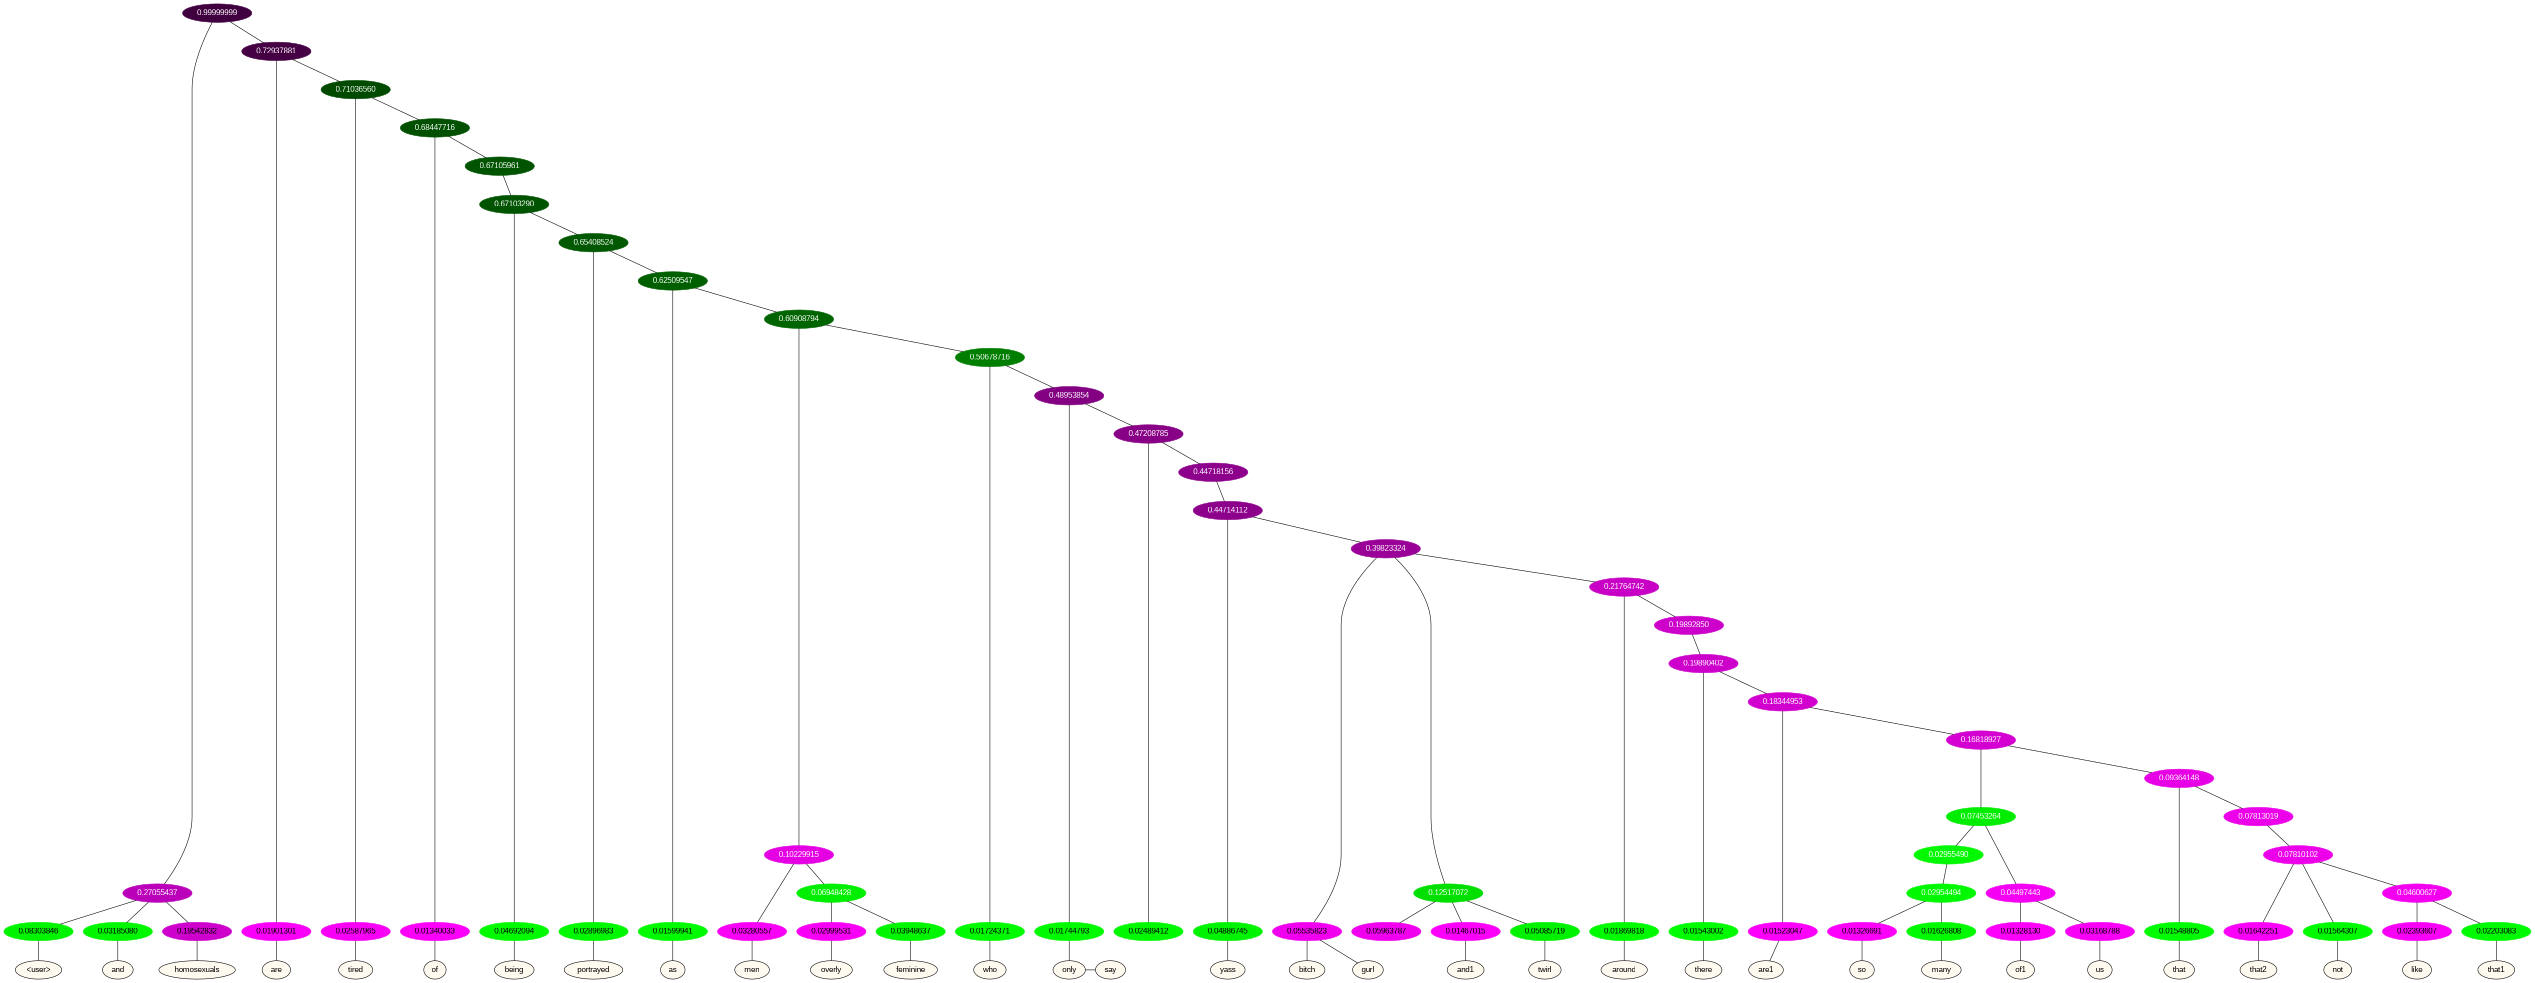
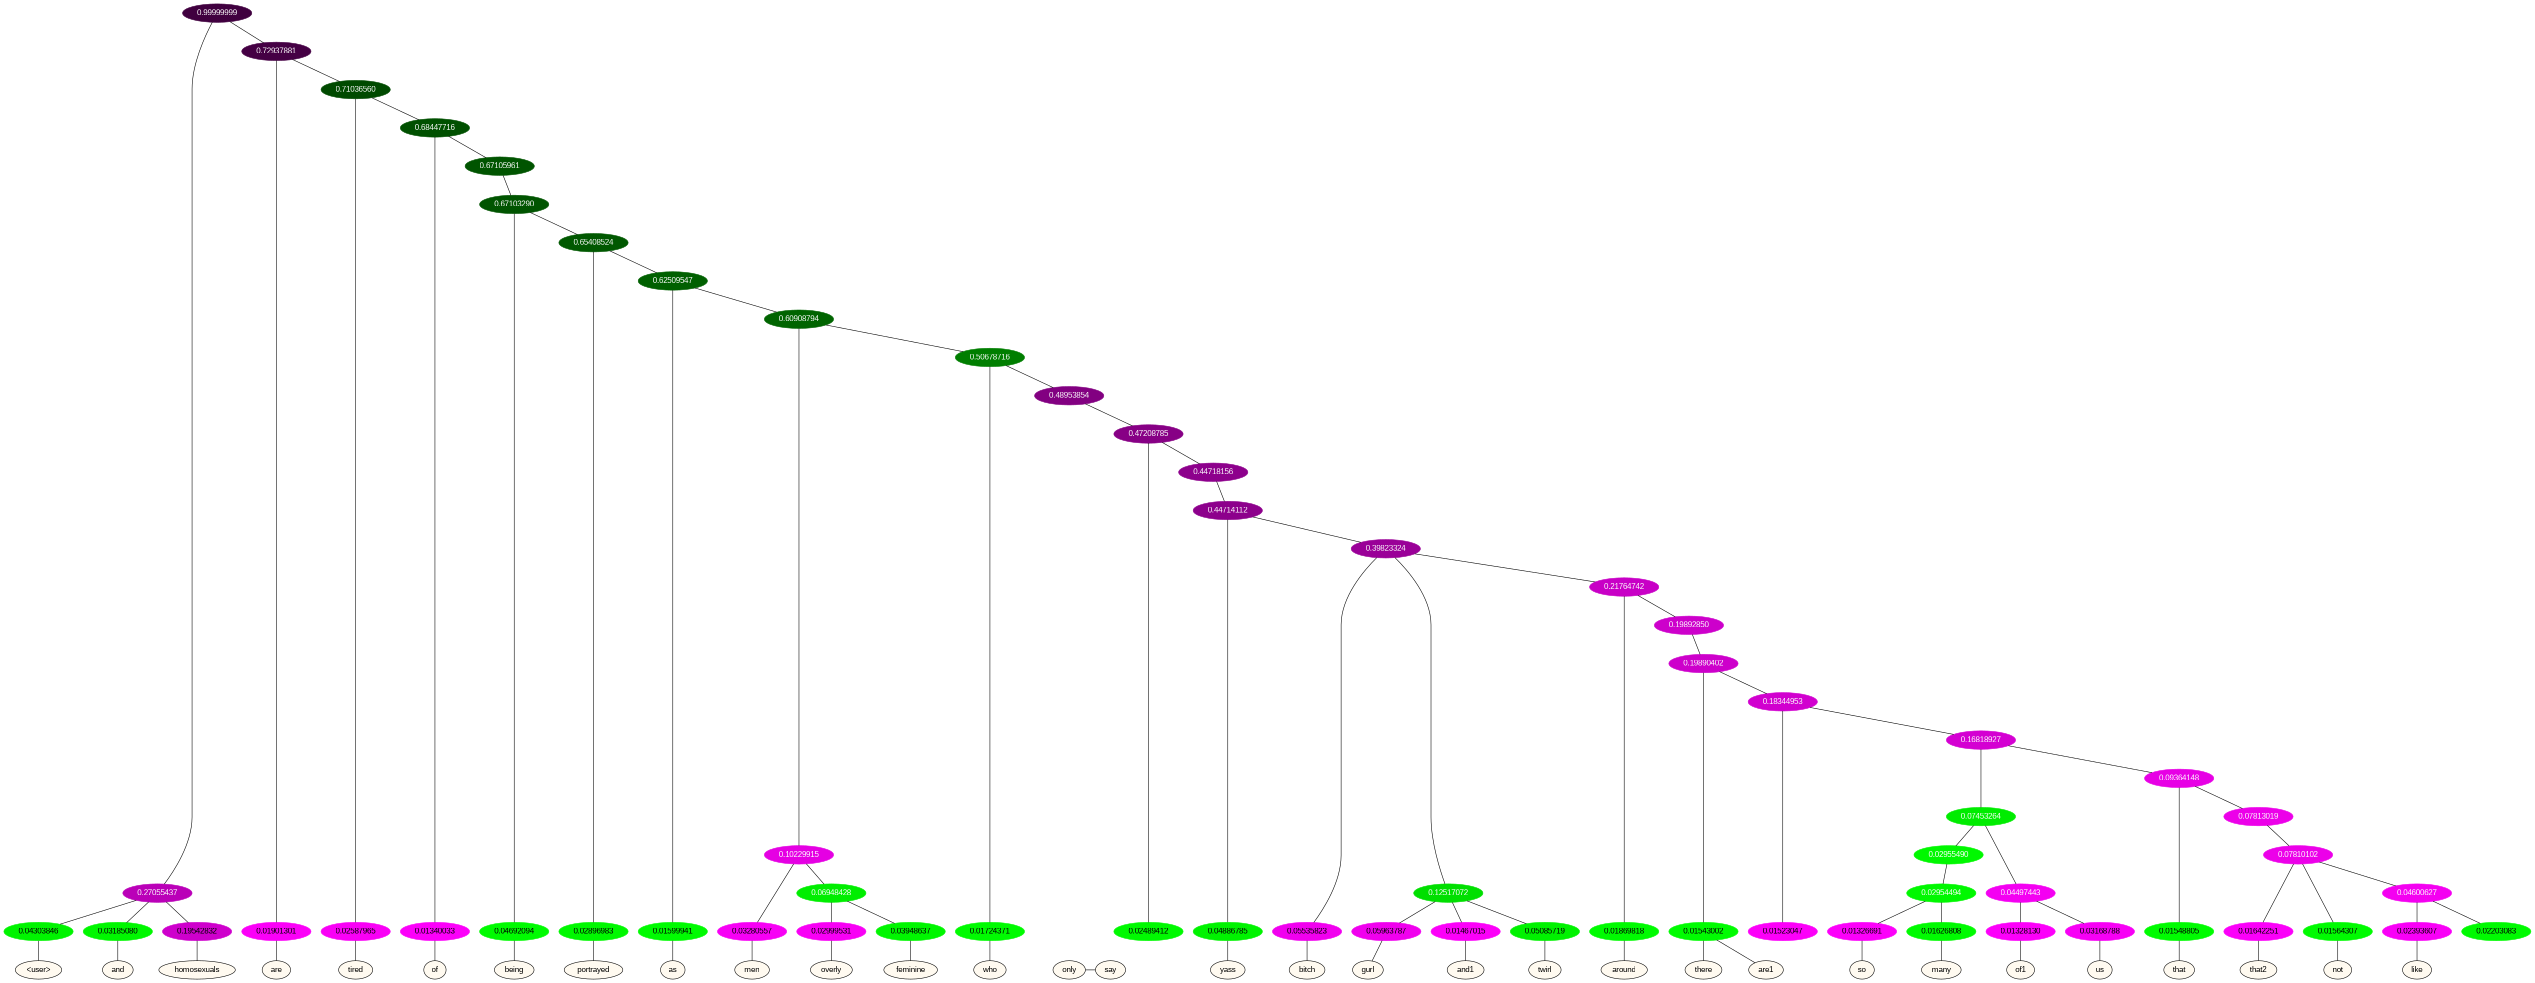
  graph {
    fontname="Liberation Sans"
    node [color=black fontname="Liberation Sans" format=png nodesep=0.001 ordering=out overlap_scaling=0.01 ranksep=0.001 style=filled]
    edge [fontname="Liberation Sans"]
    n1 [fillcolor=floralwhite height=0.15 label="\<user\>" style="filled,solid" width=0.15]
    n2 [fillcolor=floralwhite height=0.15 label=and style="filled,solid" width=0.15]
    n3 [fillcolor=floralwhite height=0.15 label=homosexuals style="filled,solid" width=0.15]
    n4 [fillcolor=floralwhite height=0.15 label=are style="filled,solid" width=0.15]
    n5 [fillcolor=floralwhite height=0.15 label=tired style="filled,solid" width=0.15]
    n6 [fillcolor=floralwhite height=0.15 label=of style="filled,solid" width=0.15]
    n7 [fillcolor=floralwhite height=0.15 label=being style="filled,solid" width=0.15]
    n8 [fillcolor=floralwhite height=0.15 label=portrayed style="filled,solid" width=0.15]
    n9 [fillcolor=floralwhite height=0.15 label=as style="filled,solid" width=0.15]
    n10 [fillcolor=floralwhite height=0.15 label=overly style="filled,solid" width=0.15]
    n11 [fillcolor=floralwhite height=0.15 label=feminine style="filled,solid" width=0.15]
    n12 [fillcolor=floralwhite height=0.15 label=men style="filled,solid" width=0.15]
    n13 [fillcolor=floralwhite height=0.15 label=who style="filled,solid" width=0.15]
    n14 [fillcolor=floralwhite height=0.15 label=only style="filled,solid" width=0.15]
    n15 [fillcolor=floralwhite height=0.15 label=say style="filled,solid" width=0.15]
    n16 [fillcolor=floralwhite height=0.15 label=yass style="filled,solid" width=0.15]
    n17 [fillcolor=floralwhite height=0.15 label=bitch style="filled,solid" width=0.15]
    n18 [fillcolor=floralwhite height=0.15 label=gurl style="filled,solid" width=0.15]
    n19 [fillcolor=floralwhite height=0.15 label=and1 style="filled,solid" width=0.15]
    n20 [fillcolor=floralwhite height=0.15 label=twirl style="filled,solid" width=0.15]
    n21 [fillcolor=floralwhite height=0.15 label=around style="filled,solid" width=0.15]
    n22 [fillcolor=floralwhite height=0.15 label=there style="filled,solid" width=0.15]
    n23 [fillcolor=floralwhite height=0.15 label=are1 style="filled,solid" width=0.15]
    n24 [fillcolor=floralwhite height=0.15 label=so style="filled,solid" width=0.15]
    n25 [fillcolor=floralwhite height=0.15 label=many style="filled,solid" width=0.15]
    n26 [fillcolor=floralwhite height=0.15 label=of1 style="filled,solid" width=0.15]
    n27 [fillcolor=floralwhite height=0.15 label=us style="filled,solid" width=0.15]
    n28 [fillcolor=floralwhite height=0.15 label=that style="filled,solid" width=0.15]
    n29 [fillcolor=floralwhite height=0.15 label=that2 style="filled,solid" width=0.15]
    n30 [fillcolor=floralwhite height=0.15 label=not style="filled,solid" width=0.15]
    n31 [fillcolor=floralwhite height=0.15 label=like style="filled,solid" width=0.15]
-   n32 [fillcolor=floralwhite height=0.15 label=that1 style="filled,solid" width=0.15]
-   n33 [color="0.334 1.000 0.957" fontcolor=black height=0.15 label=0.08303846 width=0.15]
+   n33 [color="0.334 1.000 0.957" fontcolor=black height=0.15 label=0.04303846 width=0.15]
    n34 [color="0.334 1.000 0.968" fontcolor=black height=0.15 label=0.03185080 width=0.15]
    n35 [color="0.835 1.000 0.805" fontcolor=black height=0.15 label=0.19542832 width=0.15]
    n36 [color="0.835 1.000 0.981" fontcolor=black height=0.15 label=0.01901301 width=0.15]
    n37 [color="0.835 1.000 0.974" fontcolor=black height=0.15 label=0.02587965 width=0.15]
    n38 [color="0.835 1.000 0.987" fontcolor=black height=0.15 label=0.01340033 width=0.15]
    n39 [color="0.334 1.000 0.983" fontcolor=black height=0.15 label=0.04692094 width=0.15]
    n40 [color="0.334 1.000 0.971" fontcolor=black height=0.15 label=0.02896983 width=0.15]
    n41 [color="0.334 1.000 0.984" fontcolor=black height=0.15 label=0.01599941 width=0.15]
    n42 [color="0.835 1.000 0.970" fontcolor=black height=0.15 label=0.02999531 width=0.15]
    n43 [color="0.334 1.000 0.961" fontcolor=black height=0.15 label=0.03948637 width=0.15]
    n44 [color="0.835 1.000 0.967" fontcolor=black height=0.15 label=0.03280557 width=0.15]
    n45 [color="0.334 1.000 0.983" fontcolor=black height=0.15 label=0.01724371 width=0.15]
-   n46 [color="0.334 1.000 0.983" fontcolor=black height=0.15 label=0.01744793 width=0.15]
    n47 [color="0.334 1.000 0.975" fontcolor=black height=0.15 label=0.02489412 width=0.15]
-   n48 [color="0.334 1.000 0.951" fontcolor=black height=0.15 label=0.04886745 width=0.15]
+   n48 [color="0.334 1.000 0.951" fontcolor=black height=0.15 label=0.04886785 width=0.15]
    n49 [color="0.835 1.000 0.945" fontcolor=black height=0.15 label=0.05535823 width=0.15]
    n50 [color="0.835 1.000 0.940" fontcolor=black height=0.15 label=0.05963787 width=0.15]
    n51 [color="0.835 1.000 0.985" fontcolor=black height=0.15 label=0.01467015 width=0.15]
    n52 [color="0.334 1.000 0.949" fontcolor=black height=0.15 label=0.05085719 width=0.15]
    n53 [color="0.334 1.000 0.981" fontcolor=black height=0.15 label=0.01869818 width=0.15]
    n54 [color="0.334 1.000 0.985" fontcolor=black height=0.15 label=0.01543002 width=0.15]
    n55 [color="0.835 1.000 0.985" fontcolor=black height=0.15 label=0.01523047 width=0.15]
    n56 [color="0.835 1.000 0.987" fontcolor=black height=0.15 label=0.01326691 width=0.15]
    n57 [color="0.334 1.000 0.984" fontcolor=black height=0.15 label=0.01626808 width=0.15]
    n58 [color="0.835 1.000 0.987" fontcolor=black height=0.15 label=0.01328130 width=0.15]
    n59 [color="0.835 1.000 0.968" fontcolor=black height=0.15 label=0.03168788 width=0.15]
    n60 [color="0.334 1.000 0.985" fontcolor=black height=0.15 label=0.01548805 width=0.15]
    n61 [color="0.835 1.000 0.984" fontcolor=black height=0.15 label=0.01642251 width=0.15]
    n62 [color="0.334 1.000 0.984" fontcolor=black height=0.15 label=0.01564307 width=0.15]
    n63 [color="0.835 1.000 0.976" fontcolor=black height=0.15 label=0.02393607 width=0.15]
    n64 [color="0.334 1.000 0.978" fontcolor=black height=0.15 label=0.02203083 width=0.15]
    n65 [color="0.835 1.000 0.250" fontcolor=grey99 height=0.15 label=0.99999999 width=0.15]
    n66 [color="0.835 1.000 0.729" fontcolor=grey99 height=0.15 label=0.27055437 width=0.15]
    n67 [color="0.835 1.000 0.271" fontcolor=grey99 height=0.15 label=0.72937881 width=0.15]
    n68 [color="0.334 1.000 0.290" fontcolor=grey99 height=0.15 label=0.71036560 width=0.15]
    n69 [color="0.334 1.000 0.316" fontcolor=grey99 height=0.15 label=0.68447716 width=0.15]
    n70 [color="0.334 1.000 0.329" fontcolor=grey99 height=0.15 label=0.67105961 width=0.15]
    n71 [color="0.334 1.000 0.329" fontcolor=grey99 height=0.15 label=0.67103290 width=0.15]
    n72 [color="0.334 1.000 0.346" fontcolor=grey99 height=0.15 label=0.65408524 width=0.15]
    n73 [color="0.334 1.000 0.375" fontcolor=grey99 height=0.15 label=0.62509547 width=0.15]
    n74 [color="0.334 1.000 0.391" fontcolor=grey99 height=0.15 label=0.60908794 width=0.15]
    n75 [color="0.835 1.000 0.898" fontcolor=grey99 height=0.15 label=0.10229915 width=0.15]
    n76 [color="0.334 1.000 0.493" fontcolor=grey99 height=0.15 label=0.50678716 width=0.15]
    n77 [color="0.334 1.000 0.931" fontcolor=grey99 height=0.15 label=0.06948428 width=0.15]
    n78 [color="0.835 1.000 0.510" fontcolor=grey99 height=0.15 label=0.48953854 width=0.15]
    n79 [color="0.835 1.000 0.528" fontcolor=grey99 height=0.15 label=0.47208785 width=0.15]
    n80 [color="0.835 1.000 0.553" fontcolor=grey99 height=0.15 label=0.44718156 width=0.15]
    n81 [color="0.835 1.000 0.553" fontcolor=grey99 height=0.15 label=0.44714112 width=0.15]
    n82 [color="0.835 1.000 0.602" fontcolor=grey99 height=0.15 label=0.39823324 width=0.15]
    n83 [color="0.334 1.000 0.875" fontcolor=grey99 height=0.15 label=0.12517072 width=0.15]
    n84 [color="0.835 1.000 0.782" fontcolor=grey99 height=0.15 label=0.21764742 width=0.15]
    n85 [color="0.835 1.000 0.801" fontcolor=grey99 height=0.15 label=0.19892850 width=0.15]
    n86 [color="0.835 1.000 0.801" fontcolor=grey99 height=0.15 label=0.19890402 width=0.15]
    n87 [color="0.835 1.000 0.817" fontcolor=grey99 height=0.15 label=0.18344953 width=0.15]
    n88 [color="0.835 1.000 0.832" fontcolor=grey99 height=0.15 label=0.16818927 width=0.15]
    n89 [color="0.334 1.000 0.925" fontcolor=grey99 height=0.15 label=0.07453264 width=0.15]
    n90 [color="0.835 1.000 0.906" fontcolor=grey99 height=0.15 label=0.09364148 width=0.15]
    n91 [color="0.334 1.000 0.970" fontcolor=grey99 height=0.15 label=0.02955490 width=0.15]
    n92 [color="0.835 1.000 0.955" fontcolor=grey99 height=0.15 label=0.04497443 width=0.15]
    n93 [color="0.835 1.000 0.922" fontcolor=grey99 height=0.15 label=0.07813019 width=0.15]
    n94 [color="0.334 1.000 0.970" fontcolor=grey99 height=0.15 label=0.02954494 width=0.15]
    n95 [color="0.835 1.000 0.922" fontcolor=grey99 height=0.15 label=0.07810102 width=0.15]
    n96 [color="0.835 1.000 0.954" fontcolor=grey99 height=0.15 label=0.04600627 width=0.15]
    subgraph sub_1 {
      rank=same
      n1
      n2
      n3
      n4
      n5
      n6
      n7
      n8
      n9
      n10
      n11
      n12
      n13
      n14
      n15
      n16
      n17
      n18
      n19
      n20
      n21
      n22
      n23
      n24
      n25
      n26
      n27
      n28
      n29
      n30
      n31
-     n32
    }
    subgraph sub_2 {
      rank=same
      n33
      n34
      n35
      n36
      n37
      n38
      n39
      n40
      n41
      n42
      n43
      n44
      n45
-     n46
      n47
      n48
      n49
      n50
      n51
      n52
      n53
      n54
      n55
      n56
      n57
      n58
      n59
      n60
      n61
      n62
      n63
      n64
    }
    n14 -- n15
    n33 -- n1
    n34 -- n2
    n35 -- n3
    n36 -- n4
    n37 -- n5
    n38 -- n6
    n39 -- n7
    n40 -- n8
    n41 -- n9
    n42 -- n10
    n43 -- n11
    n44 -- n12
    n45 -- n13
-   n46 -- n14
    n48 -- n16
    n49 -- n17
-   n49 -- n18
+   n50 -- n18
    n51 -- n19
    n52 -- n20
    n53 -- n21
    n54 -- n22
-   n55 -- n23
+   n54 -- n23
    n56 -- n24
    n57 -- n25
    n58 -- n26
    n59 -- n27
    n60 -- n28
    n61 -- n29
    n62 -- n30
    n63 -- n31
-   n64 -- n32
    n65 -- n66
    n65 -- n67
    n66 -- n33
    n66 -- n34
    n66 -- n35
    n67 -- n36
    n67 -- n68
    n68 -- n37
    n68 -- n69
    n69 -- n38
    n69 -- n70
    n70 -- n71
    n71 -- n39
    n71 -- n72
    n72 -- n40
    n72 -- n73
    n73 -- n41
    n73 -- n74
    n74 -- n75
    n74 -- n76
    n75 -- n44
    n75 -- n77
    n76 -- n45
    n76 -- n78
    n77 -- n42
    n77 -- n43
-   n78 -- n46
    n78 -- n79
    n79 -- n47
    n79 -- n80
    n80 -- n81
    n81 -- n48
    n81 -- n82
    n82 -- n49
    n82 -- n83
    n82 -- n84
    n83 -- n50
    n83 -- n51
    n83 -- n52
    n84 -- n53
    n84 -- n85
    n85 -- n86
    n86 -- n54
    n86 -- n87
    n87 -- n55
    n87 -- n88
    n88 -- n89
    n88 -- n90
    n89 -- n91
    n89 -- n92
    n90 -- n60
    n90 -- n93
    n91 -- n94
    n92 -- n58
    n92 -- n59
    n93 -- n95
    n94 -- n56
    n94 -- n57
    n95 -- n61
    n95 -- n62
    n95 -- n96
    n96 -- n63
    n96 -- n64
  }
